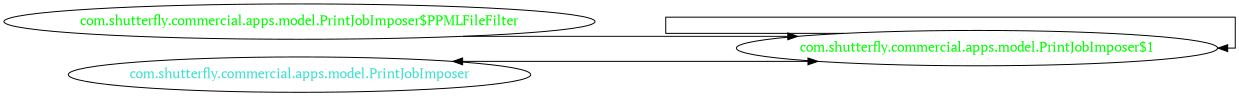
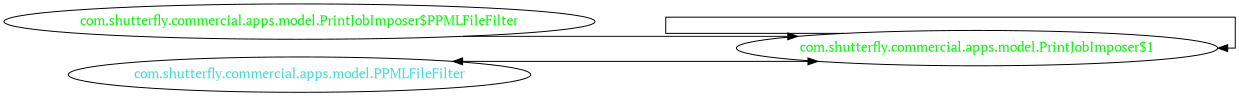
  digraph {
    concentrate=true
    rankdir=LR
    ranksep=2.0
    splines=ortho
    fontname="PT Serif"
    node [fontcolor=green fontname="PT Serif"]
    edge [fontname="PT Serif"]
    "com.shutterfly.commercial.apps.model.PrintJobImposer$1"
    "com.shutterfly.commercial.apps.model.PrintJobImposer$PPMLFileFilter"
-   "com.shutterfly.commercial.apps.model.PrintJobImposer" [fontcolor=turquoise]
+   "com.shutterfly.commercial.apps.model.PrintJobImposer" [fontcolor=turquoise label="com.shutterfly.commercial.apps.model.PPMLFileFilter"]
    "com.shutterfly.commercial.apps.model.PrintJobImposer$1" -> "com.shutterfly.commercial.apps.model.PrintJobImposer$1"
    "com.shutterfly.commercial.apps.model.PrintJobImposer$PPMLFileFilter" -> "com.shutterfly.commercial.apps.model.PrintJobImposer$1"
    "com.shutterfly.commercial.apps.model.PrintJobImposer" -> "com.shutterfly.commercial.apps.model.PrintJobImposer$1" [dir=both]
  }
